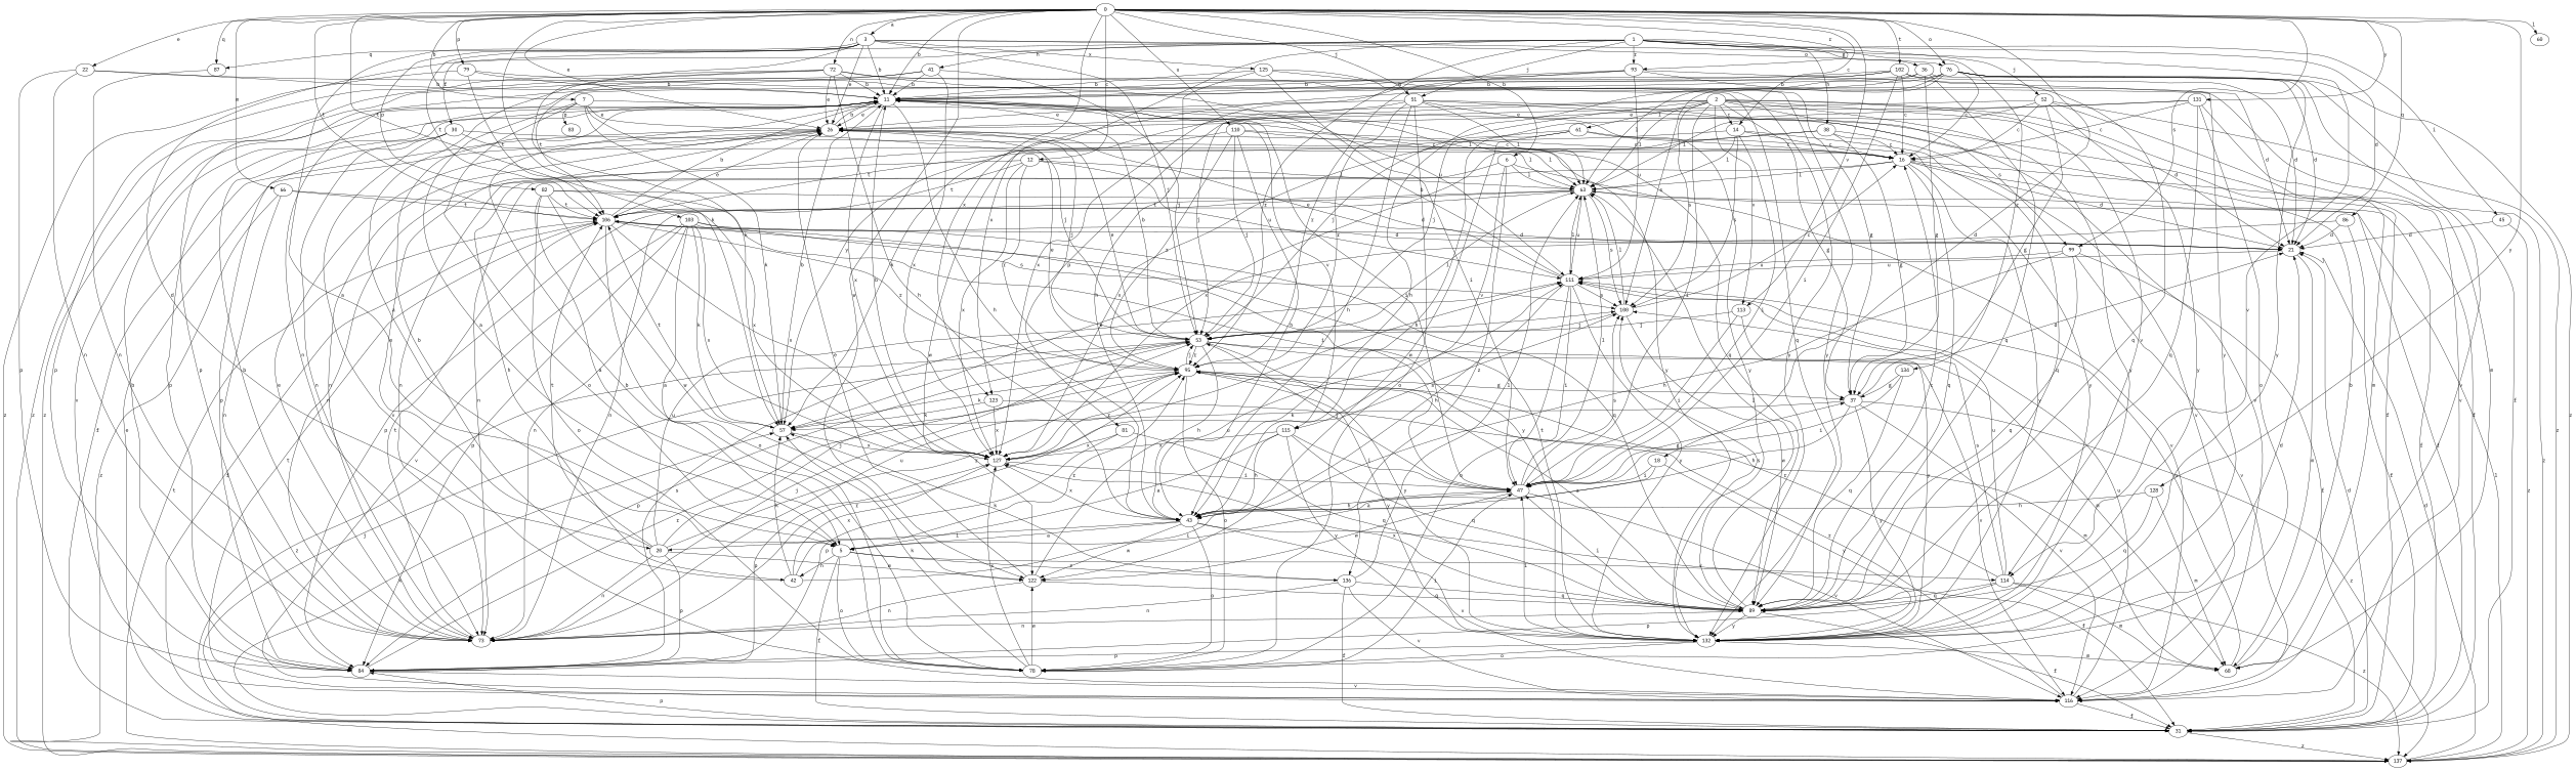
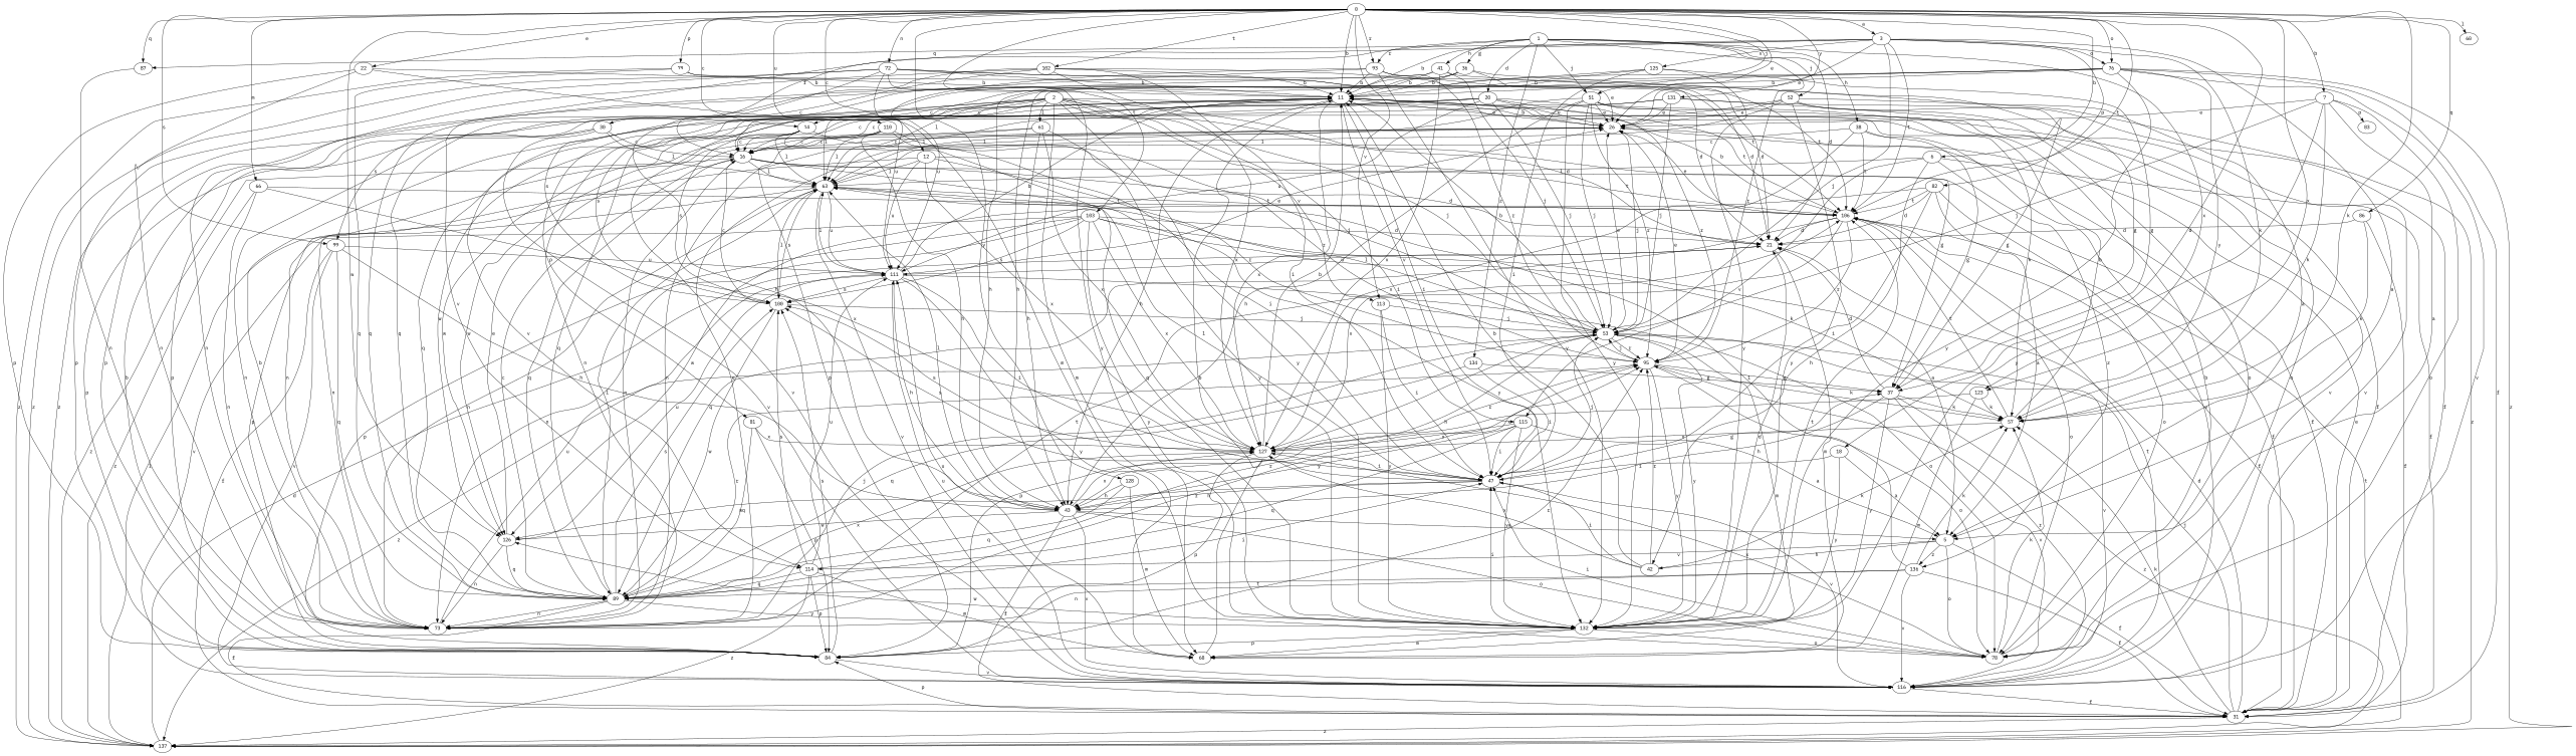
  strict digraph {
    fontname="IBM Plex Mono"
    node [fontname="IBM Plex Mono"]
    edge [fontname="IBM Plex Mono"]
    0
    3
    6
    7
    11
    12
    14
    18
    22
    26
    51
    57
    60
    66
    72
    76
    79
    86
    87
    93
    99
    102
    103
    106
    110
    113
-   122
+   122 [label=126]
    123
    128
    131
    53
    114
    5
    82
    125
    63
    31
    42
    136
    115
    132
    78
    83
    47
    43
    84
    89
    116
    127
    95
    73
    111
    100
    16
    68
    137
    21
    1
    20
    30
    36
    38
    41
-   45
    52
    134
    37
    2
    61
    81
    0 -> 3 [label=a]
    0 -> 6 [label=b]
    0 -> 7 [label=b]
    0 -> 11 [label=b]
    0 -> 12 [label=c]
    0 -> 14 [label=c]
    0 -> 18 [label=d]
    0 -> 22 [label=e]
    0 -> 26 [label=e]
    0 -> 51 [label=j]
    0 -> 57 [label=k]
    0 -> 60 [label=l]
    0 -> 66 [label=m]
    0 -> 72 [label=n]
    0 -> 76 [label=o]
    0 -> 79 [label=p]
    0 -> 86 [label=q]
    0 -> 87 [label=q]
    0 -> 93 [label=r]
    0 -> 99 [label=s]
    0 -> 102 [label=t]
    0 -> 103 [label=t]
    0 -> 106 [label=t]
    0 -> 110 [label=u]
    0 -> 113 [label=v]
    0 -> 122 [label=w]
    0 -> 123 [label=x]
    0 -> 128 [label=y]
    0 -> 131 [label=y]
    3 -> 11 [label=b]
    3 -> 26 [label=e]
    3 -> 57 [label=k]
    3 -> 76 [label=o]
    3 -> 87 [label=q]
    3 -> 106 [label=t]
    3 -> 53 [label=j]
    3 -> 114 [label=v]
    3 -> 5 [label=a]
    3 -> 82 [label=p]
    3 -> 125 [label=x]
    6 -> 63 [label=l]
    6 -> 31 [label=f]
    6 -> 42 [label=h]
    6 -> 136 [label=z]
    6 -> 115 [label=v]
    7 -> 26 [label=e]
    7 -> 57 [label=k]
    7 -> 53 [label=j]
    7 -> 5 [label=a]
    7 -> 132 [label=y]
    7 -> 78 [label=o]
    7 -> 83 [label=p]
    11 -> 26 [label=e]
    11 -> 63 [label=l]
    11 -> 115 [label=v]
    11 -> 47 [label=i]
    11 -> 43 [label=h]
    11 -> 84 [label=p]
    11 -> 89 [label=q]
    11 -> 116 [label=v]
    11 -> 127 [label=x]
    12 -> 106 [label=t]
    12 -> 63 [label=l]
    12 -> 127 [label=x]
    12 -> 95 [label=r]
    12 -> 73 [label=n]
    12 -> 111 [label=u]
    14 -> 63 [label=l]
    14 -> 47 [label=i]
-   14 -> 89 [label=q]
+   14 -> 132 [label=q]
    14 -> 73 [label=n]
    14 -> 100 [label=s]
    14 -> 16 [label=c]
    18 -> 5 [label=a]
    18 -> 132 [label=y]
    18 -> 47 [label=i]
    22 -> 11 [label=b]
    22 -> 84 [label=p]
    22 -> 73 [label=n]
    22 -> 68 [label=m]
    26 -> 11 [label=b]
    26 -> 53 [label=j]
    26 -> 31 [label=f]
    26 -> 73 [label=n]
    26 -> 16 [label=c]
    51 -> 26 [label=e]
    51 -> 53 [label=j]
    51 -> 63 [label=l]
    51 -> 31 [label=f]
    51 -> 132 [label=y]
    51 -> 78 [label=o]
    51 -> 43 [label=h]
    51 -> 116 [label=v]
    51 -> 95 [label=r]
    57 -> 11 [label=b]
    57 -> 106 [label=t]
    57 -> 127 [label=x]
    66 -> 106 [label=t]
    66 -> 127 [label=x]
    66 -> 73 [label=n]
    66 -> 137 [label=z]
    72 -> 11 [label=b]
    72 -> 26 [label=e]
    72 -> 5 [label=a]
    72 -> 132 [label=y]
    72 -> 43 [label=h]
    72 -> 84 [label=p]
    72 -> 111 [label=u]
    72 -> 137 [label=z]
    76 -> 11 [label=b]
    76 -> 57 [label=y]
    76 -> 63 [label=l]
    76 -> 31 [label=f]
    76 -> 132 [label=y]
    76 -> 116 [label=v]
    76 -> 100 [label=s]
    76 -> 16 [label=c]
    76 -> 137 [label=z]
    79 -> 11 [label=b]
    79 -> 106 [label=t]
    79 -> 89 [label=q]
    79 -> 137 [label=z]
    86 -> 57 [label=k]
    86 -> 31 [label=f]
    86 -> 21 [label=d]
    87 -> 73 [label=n]
    93 -> 11 [label=b]
    93 -> 132 [label=y]
    93 -> 84 [label=p]
    93 -> 95 [label=r]
    93 -> 111 [label=u]
    93 -> 21 [label=d]
    99 -> 31 [label=f]
    99 -> 43 [label=h]
    99 -> 89 [label=q]
    99 -> 116 [label=v]
    99 -> 111 [label=u]
    102 -> 11 [label=b]
    102 -> 47 [label=i]
    102 -> 89 [label=q]
    102 -> 127 [label=x]
    102 -> 73 [label=n]
    102 -> 16 [label=c]
    102 -> 21 [label=d]
    103 -> 57 [label=k]
    103 -> 5 [label=a]
    103 -> 132 [label=y]
    103 -> 84 [label=p]
    103 -> 116 [label=v]
    103 -> 127 [label=x]
    103 -> 73 [label=n]
    103 -> 100 [label=s]
    103 -> 21 [label=d]
    106 -> 11 [label=b]
    106 -> 26 [label=e]
    106 -> 31 [label=f]
    106 -> 78 [label=o]
    106 -> 89 [label=q]
    106 -> 127 [label=x]
    106 -> 95 [label=r]
    106 -> 21 [label=d]
    110 -> 122 [label=w]
    110 -> 53 [label=j]
    110 -> 63 [label=l]
    110 -> 43 [label=h]
    110 -> 95 [label=r]
    110 -> 16 [label=c]
    113 -> 53 [label=j]
    113 -> 132 [label=y]
    113 -> 47 [label=i]
    122 -> 26 [label=e]
    122 -> 89 [label=q]
    122 -> 73 [label=n]
    122 -> 111 [label=u]
    123 -> 57 [label=k]
    123 -> 127 [label=x]
    123 -> 68 [label=m]
    128 -> 43 [label=h]
    128 -> 89 [label=q]
    128 -> 68 [label=m]
    131 -> 26 [label=e]
    131 -> 53 [label=j]
    131 -> 78 [label=o]
    131 -> 89 [label=q]
    131 -> 116 [label=v]
    131 -> 16 [label=c]
    53 -> 11 [label=b]
    53 -> 26 [label=e]
    53 -> 63 [label=l]
    53 -> 132 [label=y]
    53 -> 43 [label=h]
    53 -> 84 [label=p]
    53 -> 116 [label=v]
    53 -> 95 [label=r]
    53 -> 68 [label=m]
    53 -> 137 [label=z]
    114 -> 84 [label=p]
    114 -> 89 [label=q]
    114 -> 95 [label=r]
    114 -> 111 [label=u]
    114 -> 100 [label=s]
    114 -> 68 [label=m]
    114 -> 137 [label=z]
    5 -> 114 [label=v]
    5 -> 31 [label=f]
    5 -> 42 [label=h]
    5 -> 136 [label=z]
    5 -> 78 [label=o]
    82 -> 106 [label=t]
    82 -> 122 [label=w]
    82 -> 5 [label=a]
    82 -> 78 [label=o]
    82 -> 47 [label=i]
    82 -> 21 [label=d]
    125 -> 11 [label=b]
    125 -> 132 [label=y]
    125 -> 47 [label=i]
    125 -> 43 [label=h]
    125 -> 37 [label=g]
    63 -> 106 [label=t]
    63 -> 84 [label=p]
    63 -> 116 [label=v]
    63 -> 73 [label=n]
    63 -> 111 [label=u]
    63 -> 100 [label=s]
    31 -> 26 [label=e]
    31 -> 57 [label=k]
    31 -> 53 [label=j]
    31 -> 84 [label=p]
    31 -> 137 [label=z]
    31 -> 21 [label=d]
    42 -> 11 [label=b]
    42 -> 57 [label=k]
    42 -> 47 [label=i]
    42 -> 127 [label=x]
    42 -> 95 [label=r]
    136 -> 57 [label=k]
    136 -> 63 [label=l]
    136 -> 31 [label=f]
-   136 -> 89 [label=q]
+   136 -> 89 [label=t]
    136 -> 116 [label=v]
    136 -> 73 [label=n]
    115 -> 5 [label=a]
    115 -> 132 [label=y]
    115 -> 47 [label=i]
-   115 -> 43 [label=h]
+   115 -> 43 [label=y]
    115 -> 89 [label=q]
    115 -> 127 [label=x]
    132 -> 106 [label=t]
    132 -> 78 [label=o]
    132 -> 47 [label=i]
    132 -> 84 [label=p]
    132 -> 68 [label=m]
    132 -> 21 [label=d]
    78 -> 11 [label=b]
    78 -> 57 [label=k]
    78 -> 122 [label=w]
    78 -> 47 [label=i]
    78 -> 127 [label=x]
    47 -> 122 [label=w]
    47 -> 53 [label=j]
    47 -> 63 [label=l]
    47 -> 43 [label=h]
    47 -> 116 [label=v]
    47 -> 100 [label=s]
    47 -> 37 [label=g]
    43 -> 122 [label=w]
    43 -> 5 [label=a]
-   43 -> 20 [label=l]
+   43 -> 63 [label=l]
    43 -> 31 [label=f]
    43 -> 78 [label=o]
    43 -> 116 [label=v]
    43 -> 127 [label=x]
    84 -> 11 [label=b]
    84 -> 116 [label=v]
    84 -> 95 [label=r]
    84 -> 100 [label=s]
    89 -> 63 [label=l]
    89 -> 31 [label=f]
    89 -> 132 [label=y]
    89 -> 47 [label=i]
    89 -> 127 [label=x]
    89 -> 95 [label=r]
    89 -> 73 [label=n]
    89 -> 100 [label=s]
    89 -> 16 [label=c]
    116 -> 106 [label=t]
    116 -> 31 [label=f]
    116 -> 95 [label=r]
    116 -> 111 [label=u]
    127 -> 11 [label=b]
    127 -> 47 [label=i]
    127 -> 84 [label=p]
    127 -> 95 [label=r]
    127 -> 100 [label=s]
    95 -> 26 [label=e]
    95 -> 57 [label=k]
    95 -> 53 [label=j]
    95 -> 132 [label=y]
    95 -> 78 [label=o]
    95 -> 37 [label=g]
    73 -> 11 [label=b]
    73 -> 26 [label=e]
    73 -> 106 [label=t]
    73 -> 53 [label=j]
    73 -> 95 [label=r]
    73 -> 111 [label=u]
    111 -> 11 [label=b]
    111 -> 26 [label=e]
    111 -> 63 [label=l]
    111 -> 132 [label=y]
    111 -> 78 [label=o]
    111 -> 47 [label=i]
    111 -> 43 [label=h]
    111 -> 100 [label=s]
    100 -> 53 [label=j]
    100 -> 63 [label=l]
    100 -> 89 [label=w]
    100 -> 16 [label=c]
    16 -> 63 [label=l]
    16 -> 31 [label=f]
    16 -> 132 [label=y]
    16 -> 89 [label=q]
    16 -> 73 [label=n]
    16 -> 137 [label=z]
    16 -> 21 [label=d]
    68 -> 11 [label=b]
    68 -> 111 [label=u]
    137 -> 106 [label=t]
    137 -> 63 [label=l]
    137 -> 21 [label=d]
    21 -> 111 [label=u]
    21 -> 68 [label=m]
    1 -> 51 [label=j]
    1 -> 93 [label=r]
    1 -> 123 [label=x]
    1 -> 95 [label=r]
    1 -> 21 [label=d]
    1 -> 20 [label=d]
    1 -> 30 [label=f]
    1 -> 36 [label=g]
    1 -> 38 [label=h]
    1 -> 41 [label=h]
-   1 -> 45 [label=i]
    1 -> 52 [label=j]
    1 -> 134 [label=z]
    20 -> 26 [label=e]
    20 -> 106 [label=t]
    20 -> 122 [label=w]
    20 -> 53 [label=j]
    20 -> 84 [label=p]
    20 -> 95 [label=r]
    20 -> 73 [label=n]
    20 -> 111 [label=u]
    30 -> 63 [label=l]
    30 -> 84 [label=p]
    30 -> 116 [label=v]
    30 -> 73 [label=n]
    30 -> 16 [label=c]
    36 -> 11 [label=b]
    36 -> 43 [label=h]
    36 -> 89 [label=q]
    36 -> 21 [label=d]
    36 -> 37 [label=g]
    38 -> 106 [label=t]
    38 -> 116 [label=v]
    38 -> 127 [label=x]
    38 -> 16 [label=c]
    38 -> 37 [label=g]
    41 -> 11 [label=b]
    41 -> 106 [label=t]
    41 -> 53 [label=j]
    41 -> 127 [label=x]
    41 -> 137 [label=z]
-   45 -> 137 [label=z]
-   45 -> 21 [label=d]
    52 -> 26 [label=e]
    52 -> 63 [label=l]
    52 -> 31 [label=f]
    52 -> 132 [label=y]
    52 -> 16 [label=c]
    52 -> 137 [label=z]
    52 -> 37 [label=g]
    134 -> 47 [label=i]
    134 -> 89 [label=q]
    134 -> 37 [label=g]
    37 -> 57 [label=k]
    37 -> 132 [label=y]
    37 -> 43 [label=h]
    37 -> 116 [label=v]
    37 -> 137 [label=z]
    37 -> 21 [label=d]
    2 -> 14 [label=c]
    2 -> 57 [label=k]
    2 -> 99 [label=s]
    2 -> 113 [label=v]
    2 -> 53 [label=j]
    2 -> 114 [label=v]
    2 -> 63 [label=l]
    2 -> 132 [label=y]
    2 -> 47 [label=i]
    2 -> 100 [label=s]
    2 -> 68 [label=m]
    2 -> 21 [label=d]
    2 -> 37 [label=g]
    2 -> 61 [label=l]
    2 -> 81 [label=p]
    61 -> 122 [label=w]
    61 -> 132 [label=y]
    61 -> 43 [label=h]
    61 -> 127 [label=x]
    61 -> 16 [label=c]
    81 -> 84 [label=p]
    81 -> 89 [label=q]
    81 -> 127 [label=x]
  }
